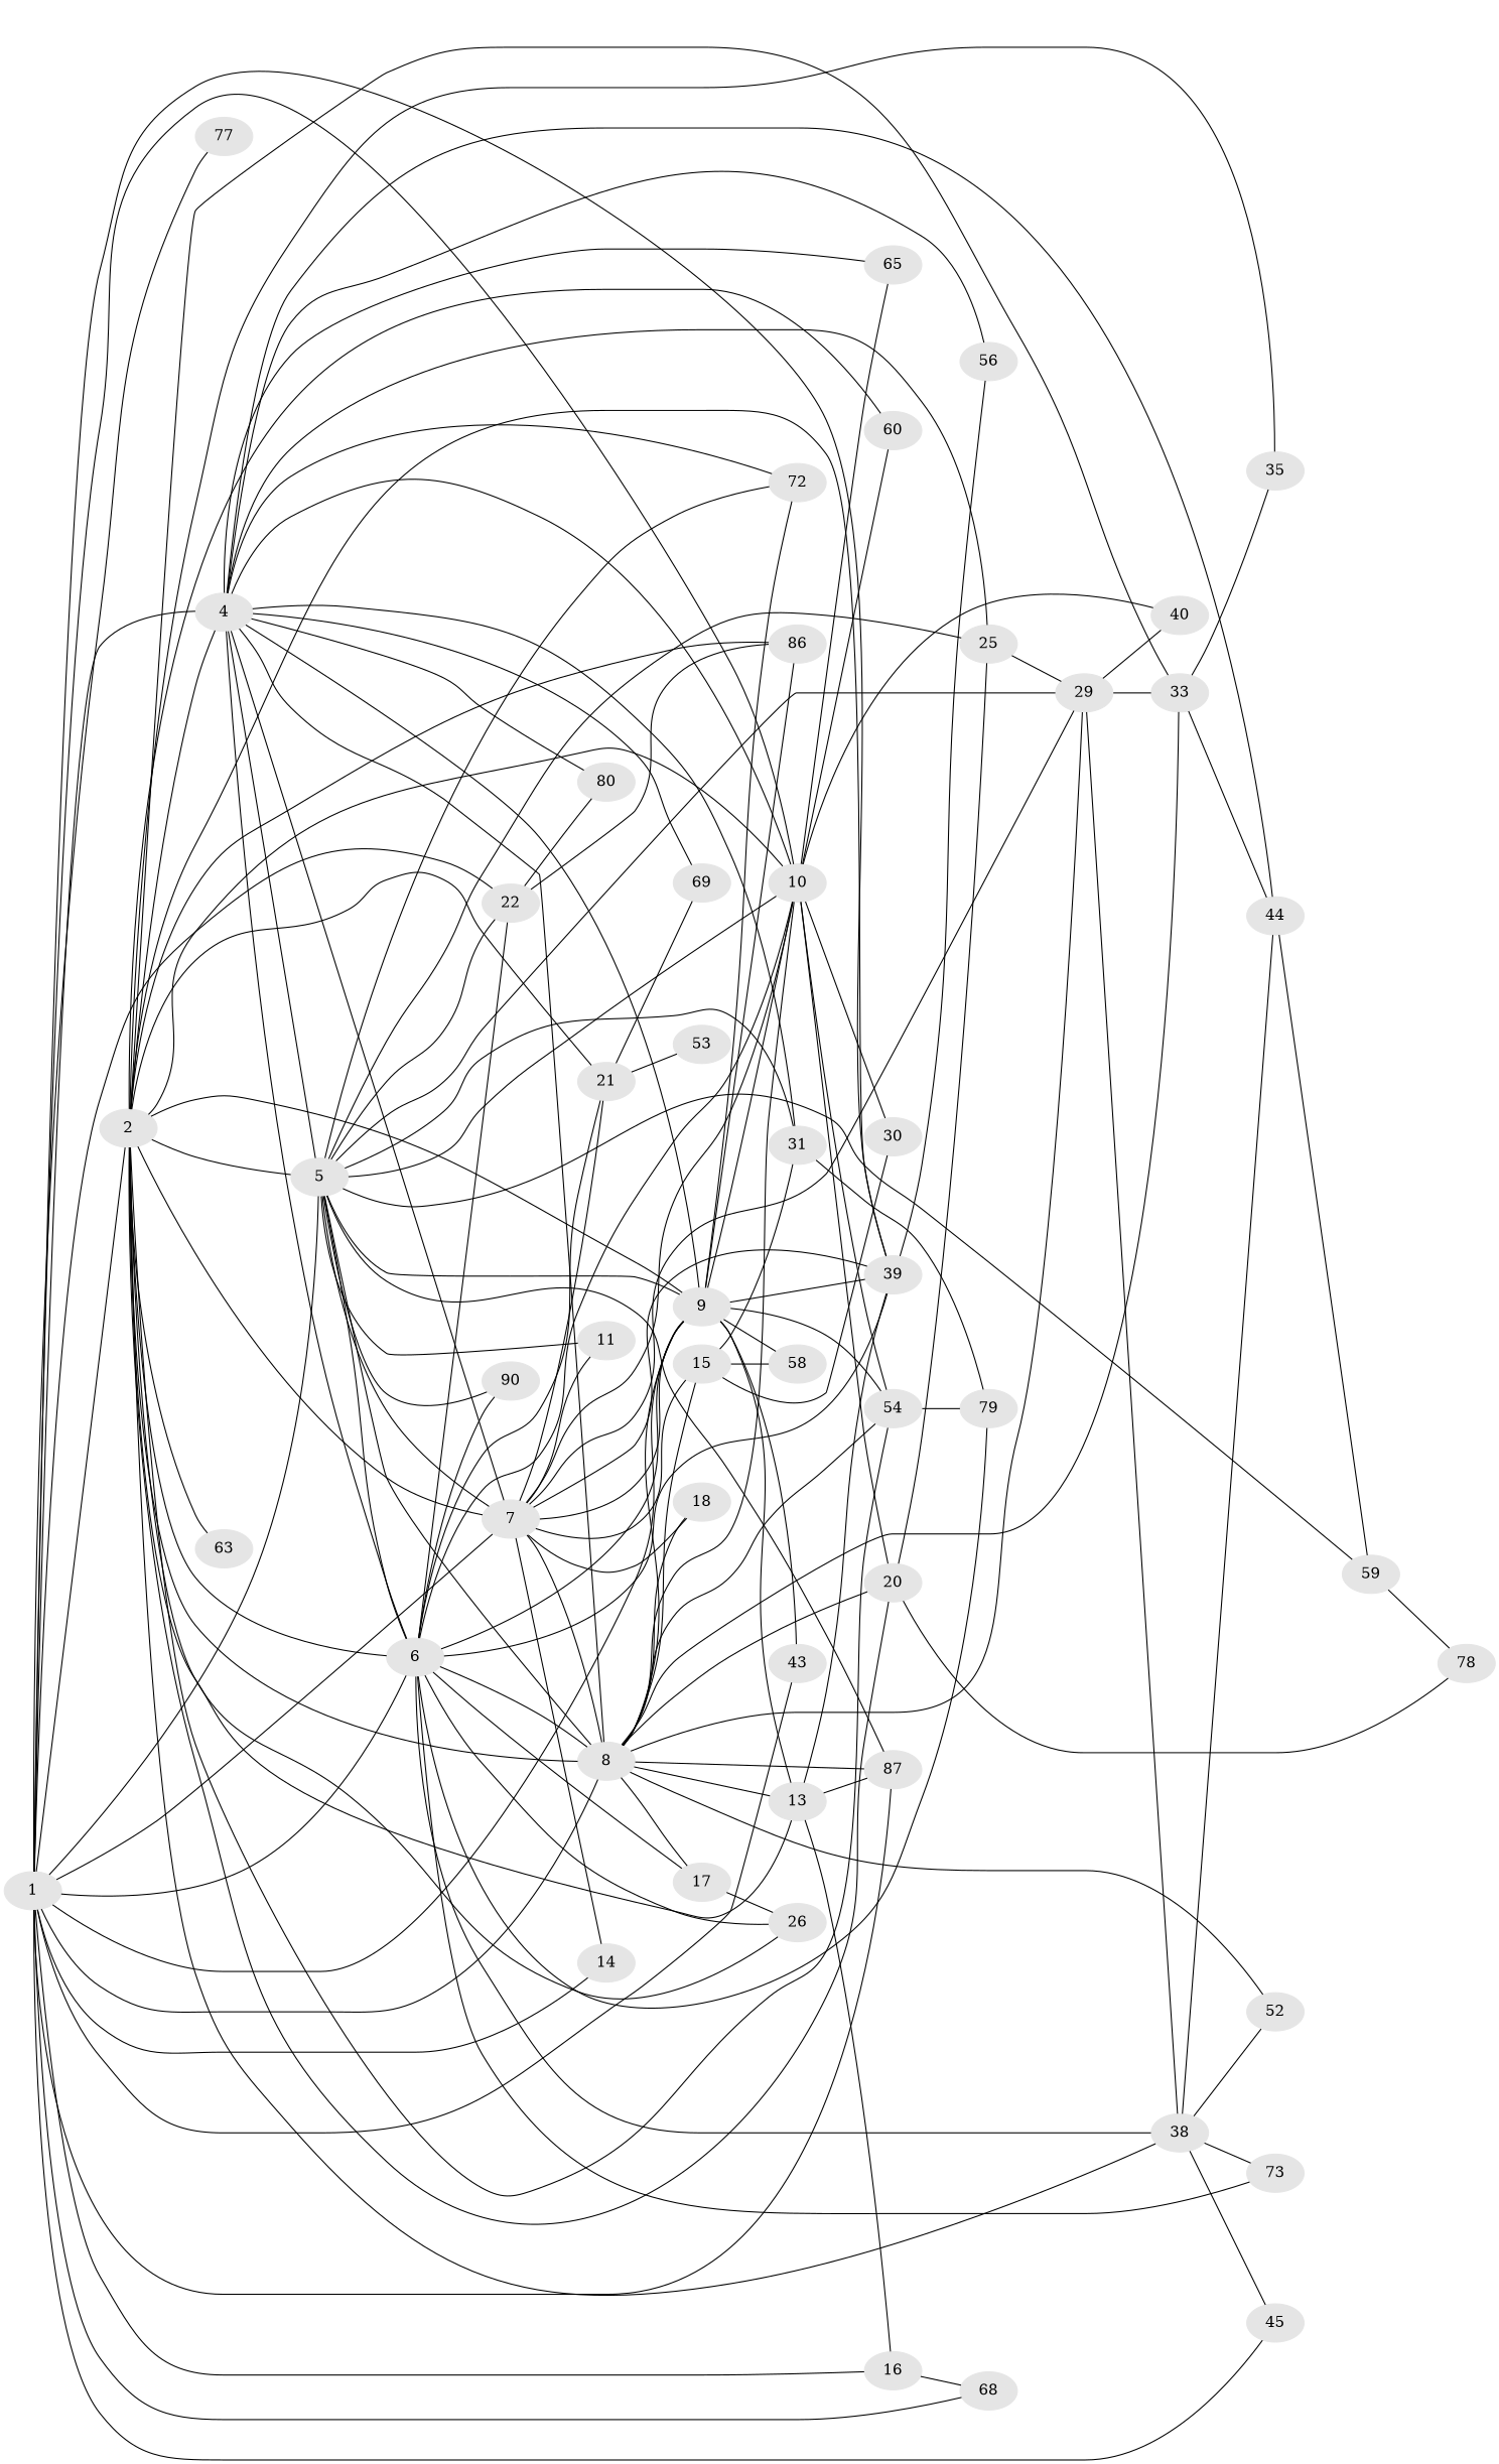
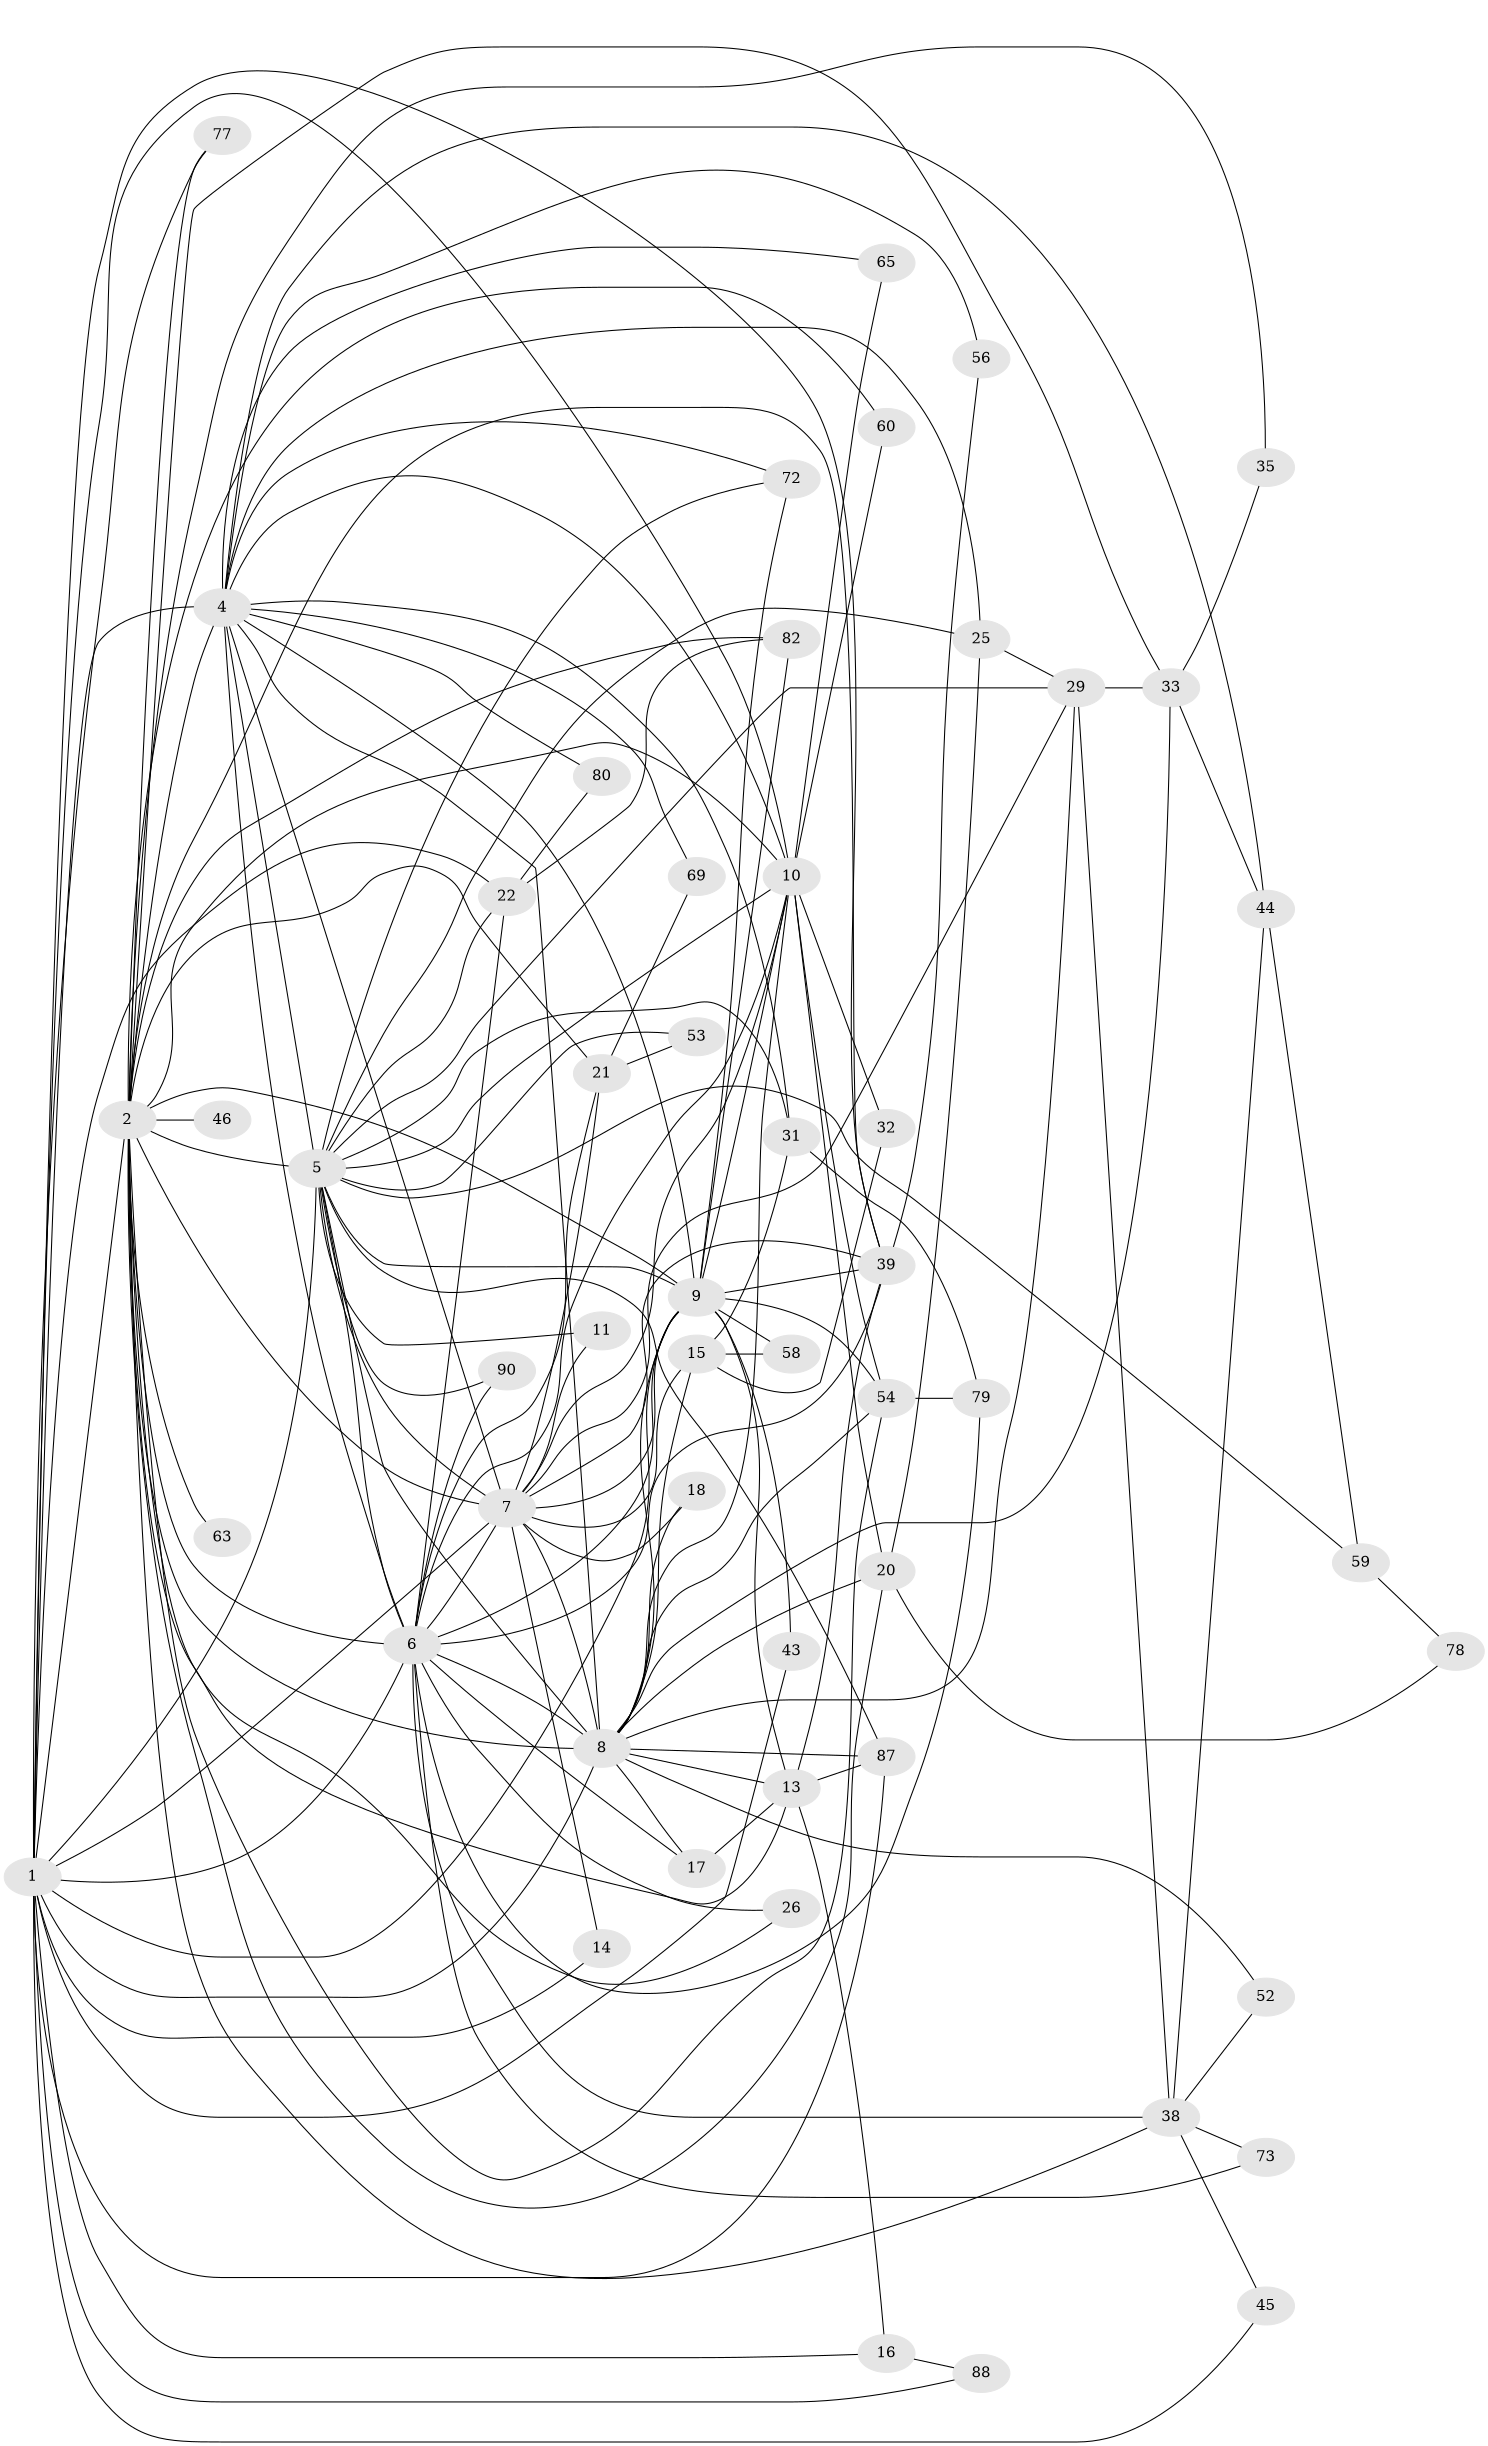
  graph {
    rankdir=LR
    node [color=gray90 style=filled]
    2 [super="+3"]
    4 [super="+57"]
    5 [super="+91+23+67+42+62+70"]
    6
    7 [super="+51"]
    8 [super="+95+32+24+84"]
    9
    10 [super="+85+83+36+100"]
    39 [super="+66+41"]
    77
    13
    20 [super="+88"]
    21 [super="+27"]
    26
    33 [super="+47+37"]
    35
    38 [super="+64"]
+   46
    54 [super="+105+76"]
    60
    63
-   82 [super="+106" label=86]
+   82 [super="+106"]
    1
    14
    16
    22
    43
    45
-   68
+   68 [label=88]
    87 [super="+92"]
    25 [super="+71"]
    31 [super="+97"]
    44
    56
    65
    69
    72
    80
    11
    29 [super="+61+86"]
    n41 [label=90]
    53
    n43 [label=59]
    17
    73
    79
    15
    18
    52
    58
-   30
-   40
+   30 [label=32]
    78
    2 -- 4 [weight=3]
    2 -- 5 [weight=4]
    2 -- 6 [weight=3]
    2 -- 7 [weight=2]
    2 -- 8 [weight=3]
    2 -- 9 [weight=3]
    2 -- 10 [weight=4]
    2 -- 39 [weight=3]
+   2 -- 77 [weight=2]
    2 -- 13
    2 -- 20
    2 -- 21
    2 -- 26
    2 -- 33 [weight=2]
    2 -- 35
    2 -- 38
+   2 -- 46 [weight=2]
    2 -- 54
    2 -- 60
    2 -- 63 [weight=2]
    2 -- 82
    4 -- 5 [weight=3]
    4 -- 6
    4 -- 7
    4 -- 8
    4 -- 9
    4 -- 10 [weight=2]
    4 -- 25
    4 -- 31
    4 -- 44
    4 -- 56
    4 -- 65
    4 -- 69
    4 -- 72
    4 -- 80
    5 -- 6
    5 -- 7 [weight=2]
    5 -- 8
    5 -- 9
    5 -- 10 [weight=2]
    5 -- 22
    5 -- 87
    5 -- 25
    5 -- 31
    5 -- 72
    5 -- 11
    5 -- 29 [weight=2]
    5 -- n41
+   5 -- 53
    5 -- n43
+   6 -- 7
    6 -- 8 [weight=2]
    6 -- 9
    6 -- 10
    6 -- 39 [weight=2]
    6 -- 21
    6 -- 26
    6 -- 38
    6 -- 22
    6 -- n41
    6 -- 17
    6 -- 73
    6 -- 79
    7 -- 8
    7 -- 9 [weight=2]
    7 -- 10 [weight=2]
    7 -- 39
    7 -- 21
    7 -- 14
    7 -- 11
    7 -- 29
    7 -- 15
    7 -- 18
    8 -- 9 [weight=2]
    8 -- 10
    8 -- 13
    8 -- 20
    8 -- 33 [weight=2]
    8 -- 54
    8 -- 87
    8 -- 29
    8 -- 17
    8 -- 15
    8 -- 18
    8 -- 52
    9 -- 10
    9 -- 39
    9 -- 13
    9 -- 54
    9 -- 82
    9 -- 43
    9 -- 72
    9 -- 58
    10 -- 20
    10 -- 54
    10 -- 60
    10 -- 65
    10 -- 30
-   10 -- 40
    39 -- 56
    13 -- 39
    13 -- 16
    13 -- 87
    20 -- 25
    20 -- 78
    21 -- 69
    21 -- 53
    33 -- 35
    33 -- 44
    38 -- 45
    38 -- 44
    38 -- 73
    38 -- 52
    54 -- 79
    1 -- 2 [weight=3]
    1 -- 4
    1 -- 5
    1 -- 6
    1 -- 7
    1 -- 8 [weight=2]
    1 -- 9
    1 -- 10
    1 -- 39
    1 -- 77
    1 -- 14
    1 -- 16
    1 -- 22
    1 -- 43
    1 -- 45
    1 -- 68
    1 -- 87
    16 -- 68
    22 -- 82
    22 -- 80
    25 -- 29
    31 -- 79
    44 -- n43
    29 -- 33
    29 -- 38
-   29 -- 40
    n43 -- 78
-   17 -- 26
+   17 -- 13
    15 -- 31
    15 -- 58
    15 -- 30
  }
